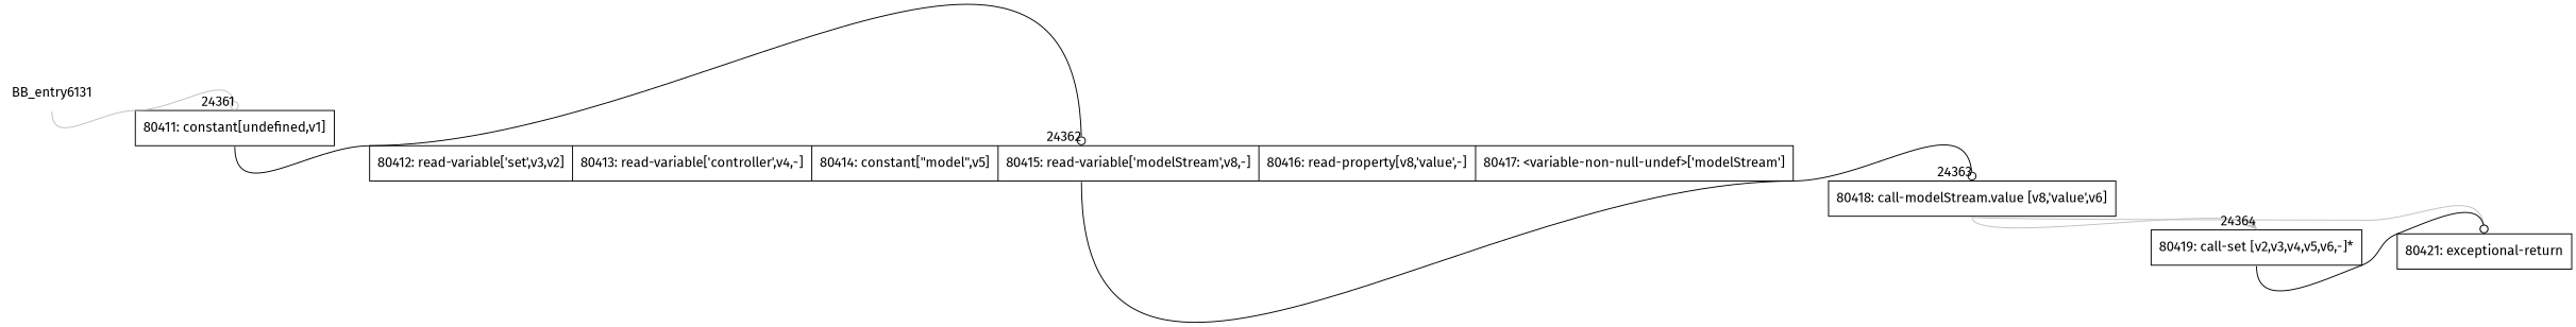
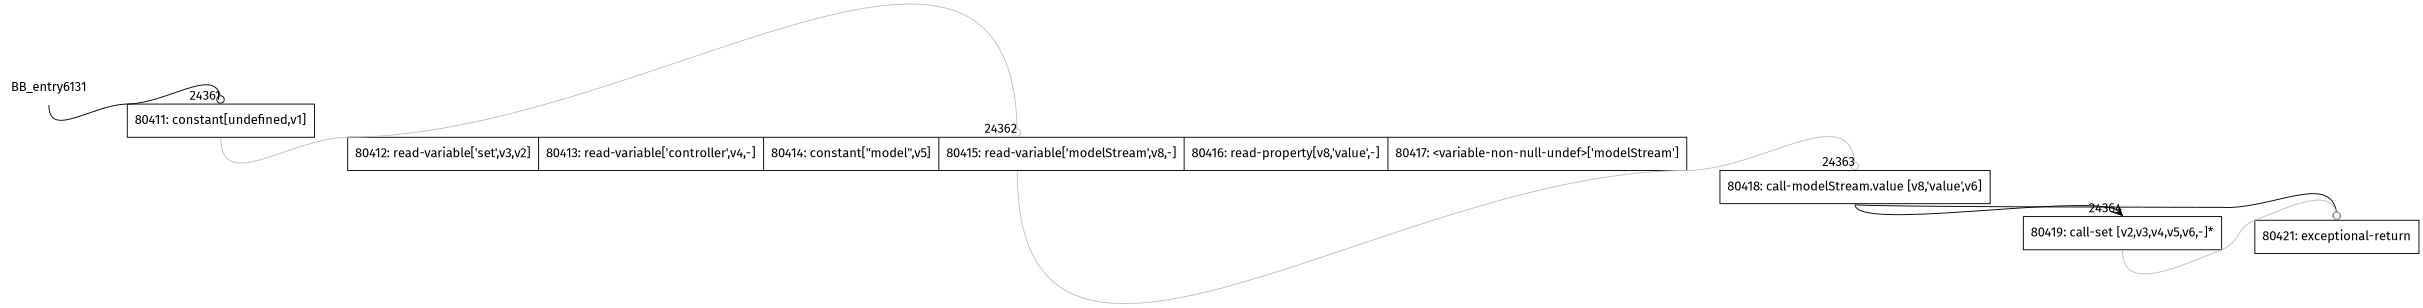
  digraph {
    fontname="Fira Sans"
    rankdir=LR
    node [fontname="Fira Sans" shape=record]
    edge [arrowhead=odot fontname="Fira Sans" headport=n tailport=s]
    n1 [label=BB_entry6131 shape=none]
    n2 [label="{80411: constant[undefined,v1]}"]
    n3 [label="{80412: read-variable['set',v3,v2]|80413: read-variable['controller',v4,-]|80414: constant[\"model\",v5]|80415: read-variable['modelStream',v8,-]|80416: read-property[v8,'value',-]|80417: \<variable-non-null-undef\>['modelStream']}"]
    n4 [label="{80418: call-modelStream.value [v8,'value',v6]}"]
    n5 [label="{80421: exceptional-return}"]
    n6 [label="{80419: call-set [v2,v3,v4,v5,v6,-]*}"]
-   n1 -> n2 [headlabel="    24361" color=gray]
-   n2 -> n3 [headlabel="      24362"]
-   n3 -> n4 [headlabel="      24363"]
-   n4 -> n5 [color=gray]
-   n4 -> n6 [arrowhead=vee headlabel="      24364" color=gray]
-   n6 -> n5 [color=black]
+   n1 -> n2 [headlabel="    24361"]
+   n2 -> n3 [headlabel="      24362" color=gray]
+   n3 -> n4 [headlabel="      24363" color=gray]
+   n4 -> n5 [color=black]
+   n4 -> n6 [arrowhead=vee headlabel="      24364"]
+   n6 -> n5 [color=gray]
  }
